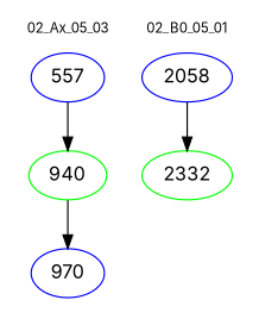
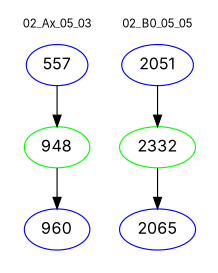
  digraph {
    fontname=Inter
    node [color=blue fontname=Inter]
    edge [color=black fontname=Inter]
    n1 [label=557]
-   n2 [color=green label=940]
-   n3 [label=970]
-   n4 [label=2058]
+   n2 [color=green label=948]
+   n3 [label=960]
+   n4 [label=2051]
    n5 [color=green label=2332]
+   n6 [label=2065]
    subgraph cluster_1 {
      color=white
      fontsize=10
      label="02_Ax_05_03"
      n1
      n2
      n3
    }
    subgraph cluster_2 {
      color=white
      fontsize=10
-     label="02_B0_05_01"
+     label="02_B0_05_05"
      n4
      n5
+     n6
    }
    n1 -> n2
    n2 -> n3
    n4 -> n5
+   n5 -> n6
  }
